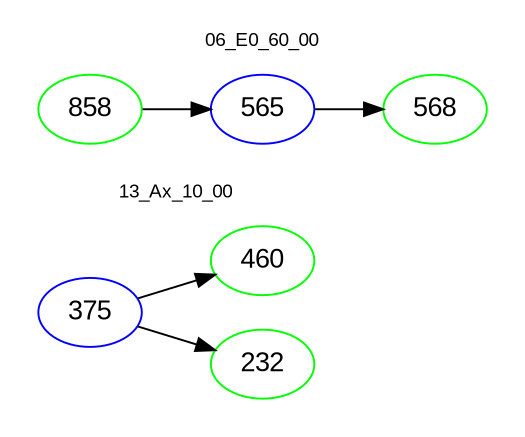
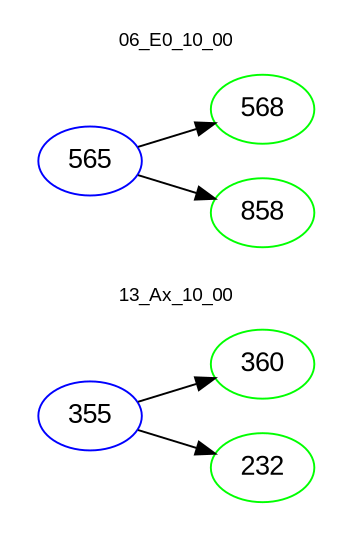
  digraph {
    fontname="Liberation Sans"
    rankdir=LR
    node [color=green fontname="Liberation Sans"]
    edge [color=black fontname="Liberation Sans"]
-   n1 [color=blue label=375]
+   n1 [color=blue label=355]
    n2 [label=232]
-   n3 [label=460]
+   n3 [label=360]
    n4 [color=blue label=565]
    n5 [label=858]
    n6 [label=568]
    subgraph cluster_1 {
      color=white
      fontsize=10
      label="13_Ax_10_00"
      n1
      n2
      n3
    }
    subgraph cluster_2 {
      color=white
      fontsize=10
-     label="06_E0_60_00"
+     label="06_E0_10_00"
      n4
      n5
      n6
    }
    n1 -> n2
    n1 -> n3
-   n5 -> n4
+   n4 -> n5
    n4 -> n6
  }
